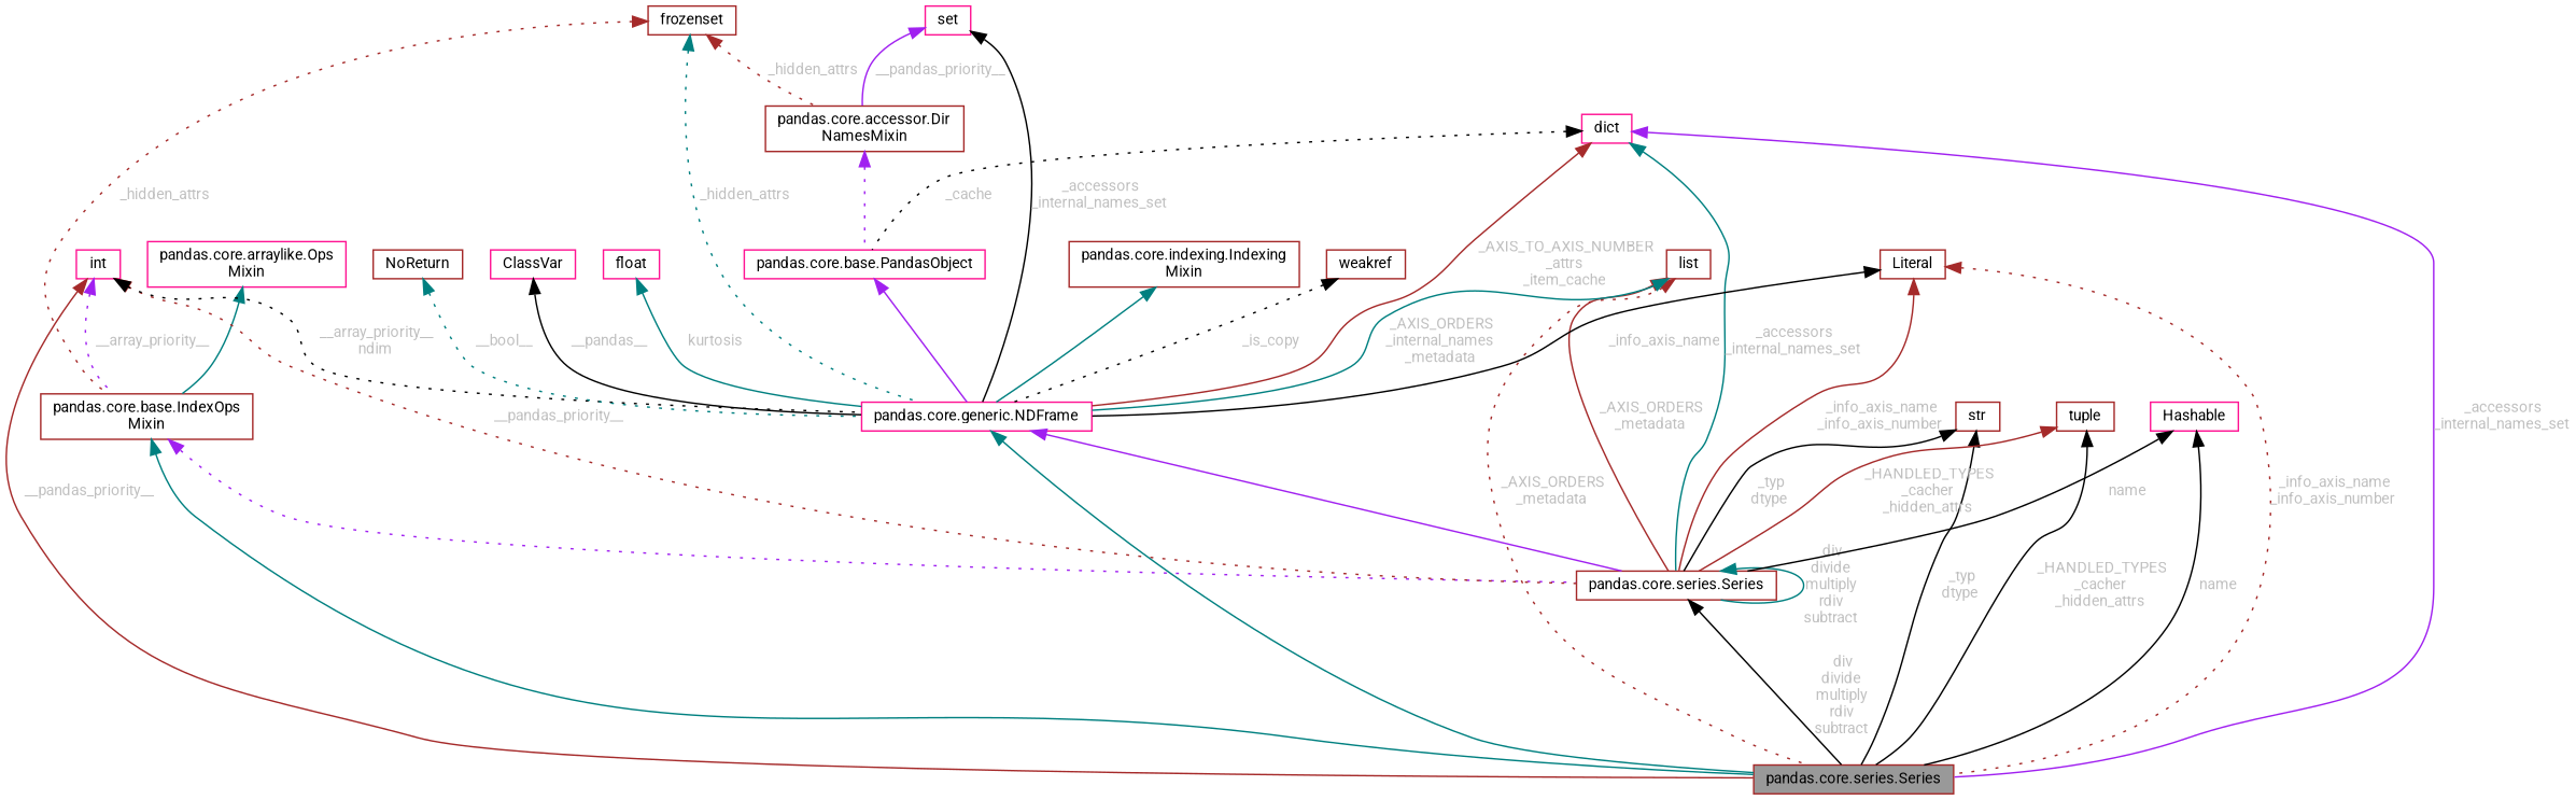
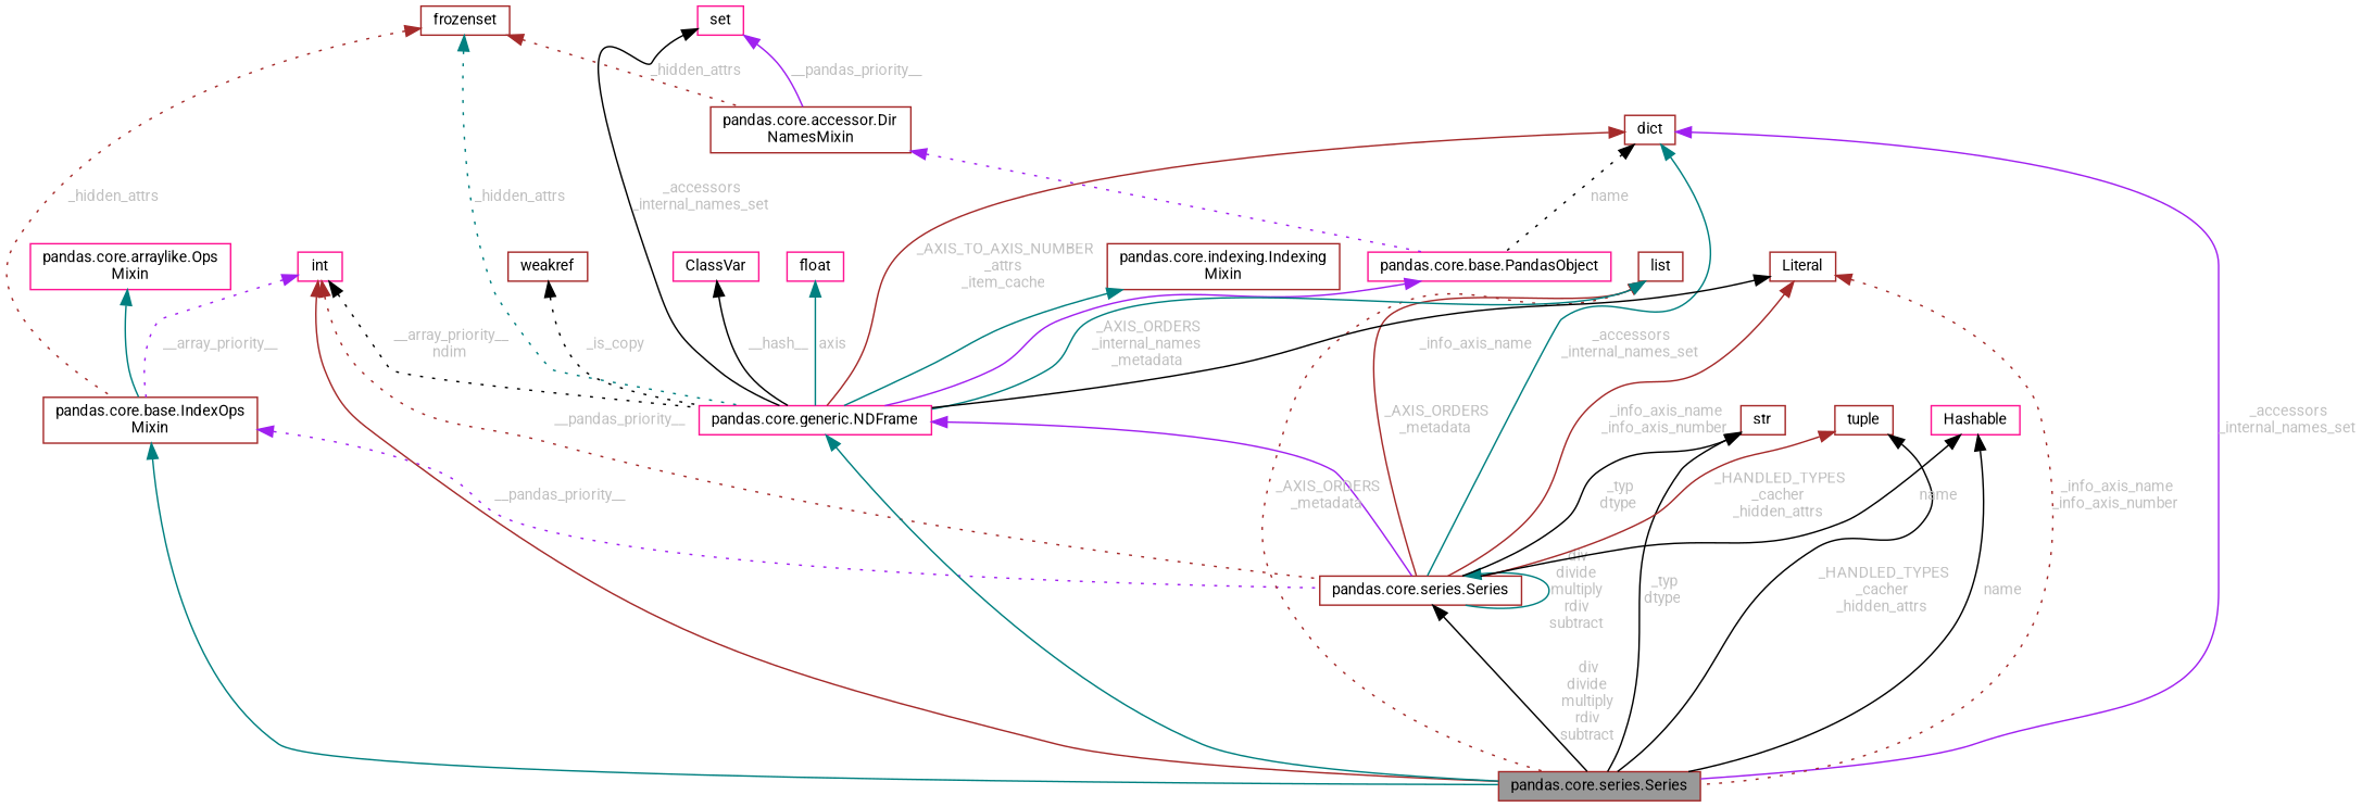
  digraph {
    fontname=Roboto
    rankdir=TB
    node [color=brown fillcolor=white fontname=Roboto fontsize=10 shape=box style=filled]
    edge [color=black dir=back fontname=Roboto fontsize=10 labelfontname=Helvetica labelfontsize=10 style=solid fontcolor=grey]
    n1 [fillcolor=grey60 fontcolor=black height=0.2 label="pandas.core.series.Series" width=0.4]
    n2 [height=0.2 label="pandas.core.base.IndexOps\lMixin" width=0.4]
    n3 [height=0.2 label="pandas.core.series.Series" width=0.4]
    n4 [color=deeppink height=0.2 label="pandas.core.arraylike.Ops\lMixin" width=0.4]
    n5 [color=deeppink height=0.2 label=int width=0.4]
    n6 [color=deeppink height=0.2 label="pandas.core.generic.NDFrame" width=0.4]
    n7 [height=0.2 label=frozenset width=0.4]
    n8 [height=0.2 label="pandas.core.accessor.Dir\lNamesMixin" width=0.4]
    n9 [color=deeppink height=0.2 label="pandas.core.base.PandasObject" width=0.4]
    n10 [color=deeppink height=0.2 label=set width=0.4]
-   n11 [color=deeppink height=0.2 label=dict width=0.4]
+   n11 [height=0.2 label=dict width=0.4]
    n12 [height=0.2 label="pandas.core.indexing.Indexing\lMixin" width=0.4]
    n13 [height=0.2 label=list width=0.4]
    n14 [height=0.2 label=weakref width=0.4]
    n15 [height=0.2 label=Literal width=0.4]
-   n16 [height=0.2 label=NoReturn width=0.4]
    n17 [color=deeppink height=0.2 label=ClassVar width=0.4]
    n18 [color=deeppink height=0.2 label=float width=0.4]
    n19 [height=0.2 label=str width=0.4]
    n20 [height=0.2 label=tuple width=0.4]
    n21 [color=deeppink height=0.2 label=Hashable width=0.4]
    n2 -> n1 [color=teal fontcolor=""]
    n2 -> n3 [color=purple style=dotted fontcolor=""]
    n3 -> n1 [label=" div\ndivide\nmultiply\nrdiv\nsubtract"]
    n3 -> n3 [color=teal label=" div\ndivide\nmultiply\nrdiv\nsubtract"]
    n4 -> n2 [color=teal fontcolor=""]
    n5 -> n1 [color=brown label=" __pandas_priority__"]
    n5 -> n2 [color=purple label=" __array_priority__" style=dotted]
    n5 -> n3 [color=brown label=" __pandas_priority__" style=dotted]
    n5 -> n6 [label=" __array_priority__\nndim" style=dotted]
    n6 -> n1 [color=teal fontcolor=""]
    n6 -> n3 [color=purple fontcolor=""]
    n7 -> n2 [color=brown label=" _hidden_attrs" style=dotted]
    n7 -> n6 [color=teal label=" _hidden_attrs" style=dotted]
    n7 -> n8 [color=brown label=" _hidden_attrs" style=dotted]
    n8 -> n9 [color=purple style=dotted fontcolor=""]
    n9 -> n6 [color=purple fontcolor=""]
    n10 -> n6 [label=" _accessors\n_internal_names_set"]
    n10 -> n8 [color=purple label=" __pandas_priority__"]
    n11 -> n1 [color=purple label=" _accessors\n_internal_names_set"]
    n11 -> n3 [color=teal label=" _accessors\n_internal_names_set"]
    n11 -> n6 [color=brown label=" _AXIS_TO_AXIS_NUMBER\n_attrs\n_item_cache"]
-   n11 -> n9 [label=" _cache" style=dotted]
+   n11 -> n9 [label=" name" style=dotted]
    n12 -> n6 [color=teal fontcolor=""]
    n13 -> n1 [color=brown label=" _AXIS_ORDERS\n_metadata" style=dotted]
    n13 -> n3 [color=brown label=" _AXIS_ORDERS\n_metadata"]
    n13 -> n6 [color=teal label=" _AXIS_ORDERS\n_internal_names\n_metadata"]
    n14 -> n6 [label=" _is_copy" style=dotted]
    n15 -> n1 [color=brown label=" _info_axis_name\n_info_axis_number" style=dotted]
    n15 -> n3 [color=brown label=" _info_axis_name\n_info_axis_number"]
    n15 -> n6 [label=" _info_axis_name"]
-   n16 -> n6 [color=teal label=" __bool__" style=dotted]
-   n17 -> n6 [label=" __pandas__"]
-   n18 -> n6 [color=teal label=" kurtosis"]
+   n17 -> n6 [label=" __hash__"]
+   n18 -> n6 [color=teal label=" axis"]
    n19 -> n1 [label=" _typ\ndtype"]
    n19 -> n3 [label=" _typ\ndtype"]
    n20 -> n1 [label=" _HANDLED_TYPES\n_cacher\n_hidden_attrs"]
    n20 -> n3 [color=brown label=" _HANDLED_TYPES\n_cacher\n_hidden_attrs"]
    n21 -> n1 [label=" name"]
    n21 -> n3 [label=" name"]
  }
